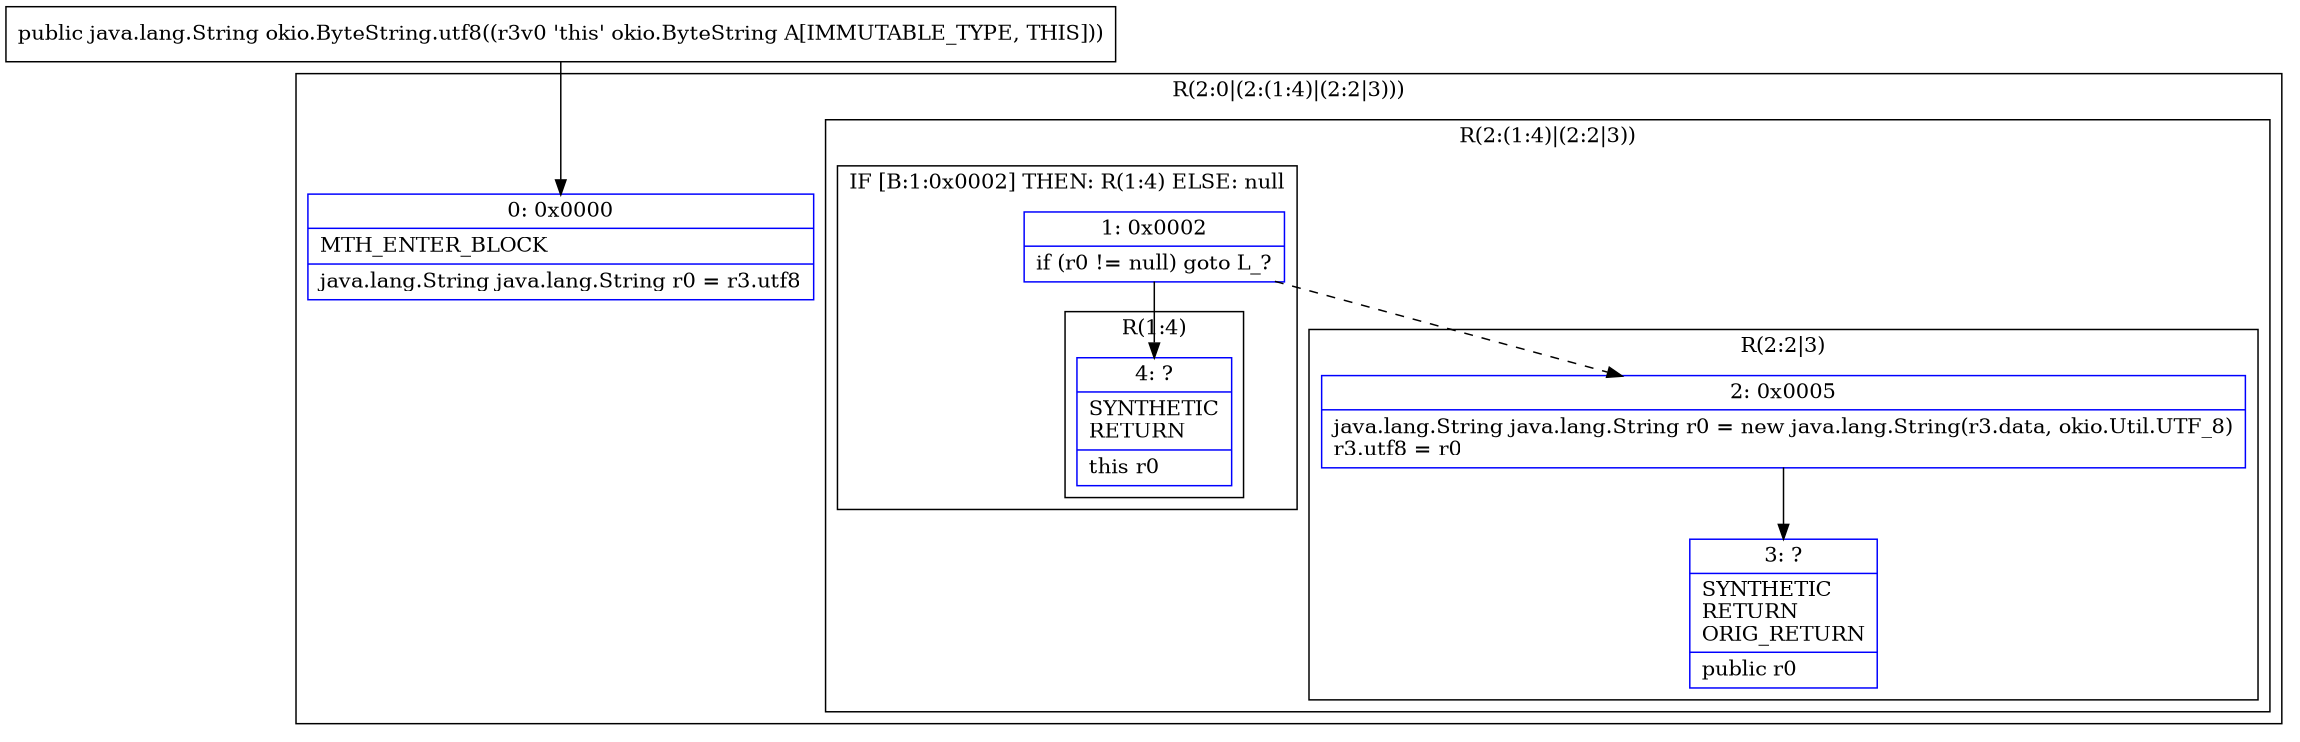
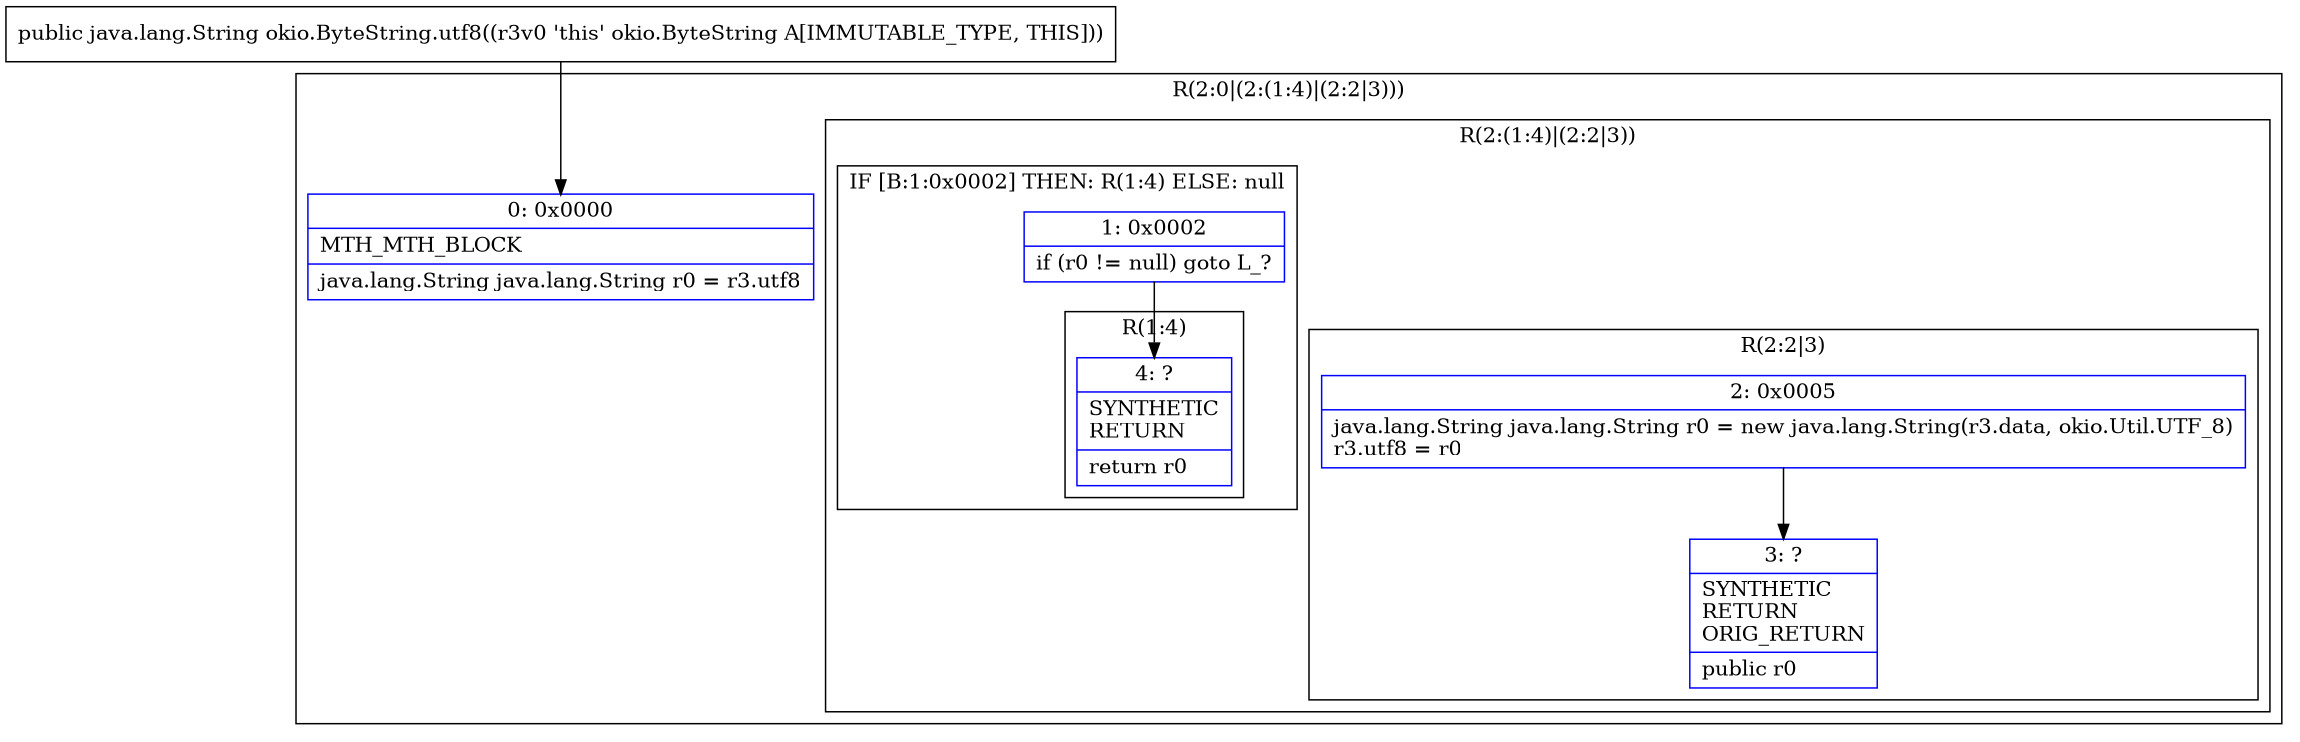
  digraph {
    node [color=blue shape=record]
-   n1 [label="{4\:\ ?|SYNTHETIC\lRETURN\l|this r0\l}"]
+   n1 [label="{4\:\ ?|SYNTHETIC\lRETURN\l|return r0\l}"]
    n2 [label="{1\:\ 0x0002|if (r0 != null) goto L_?\l}"]
    n3 [label="{2\:\ 0x0005|java.lang.String java.lang.String r0 = new java.lang.String(r3.data, okio.Util.UTF_8)\lr3.utf8 = r0\l}"]
    n4 [label="{3\:\ ?|SYNTHETIC\lRETURN\lORIG_RETURN\l|public r0\l}"]
-   n5 [label="{0\:\ 0x0000|MTH_ENTER_BLOCK\l|java.lang.String java.lang.String r0 = r3.utf8\l}"]
+   n5 [label="{0\:\ 0x0000|MTH_MTH_BLOCK\l|java.lang.String java.lang.String r0 = r3.utf8\l}"]
    n6 [label="{public java.lang.String okio.ByteString.utf8((r3v0 'this' okio.ByteString A[IMMUTABLE_TYPE, THIS])) }" color=""]
    subgraph cluster_1 {
      label="R(2:0|(2:(1:4)|(2:2|3)))"
      n5
      subgraph cluster_2 {
        label="R(2:(1:4)|(2:2|3))"
        subgraph cluster_3 {
          label="IF [B:1:0x0002] THEN: R(1:4) ELSE: null"
          n2
          subgraph cluster_4 {
            label="R(1:4)"
            n1
          }
        }
        subgraph cluster_5 {
          label="R(2:2|3)"
          n3
          n4
        }
      }
    }
    n2 -> n1
-   n2 -> n3 [style=dashed]
    n3 -> n4
    n6 -> n5
  }
